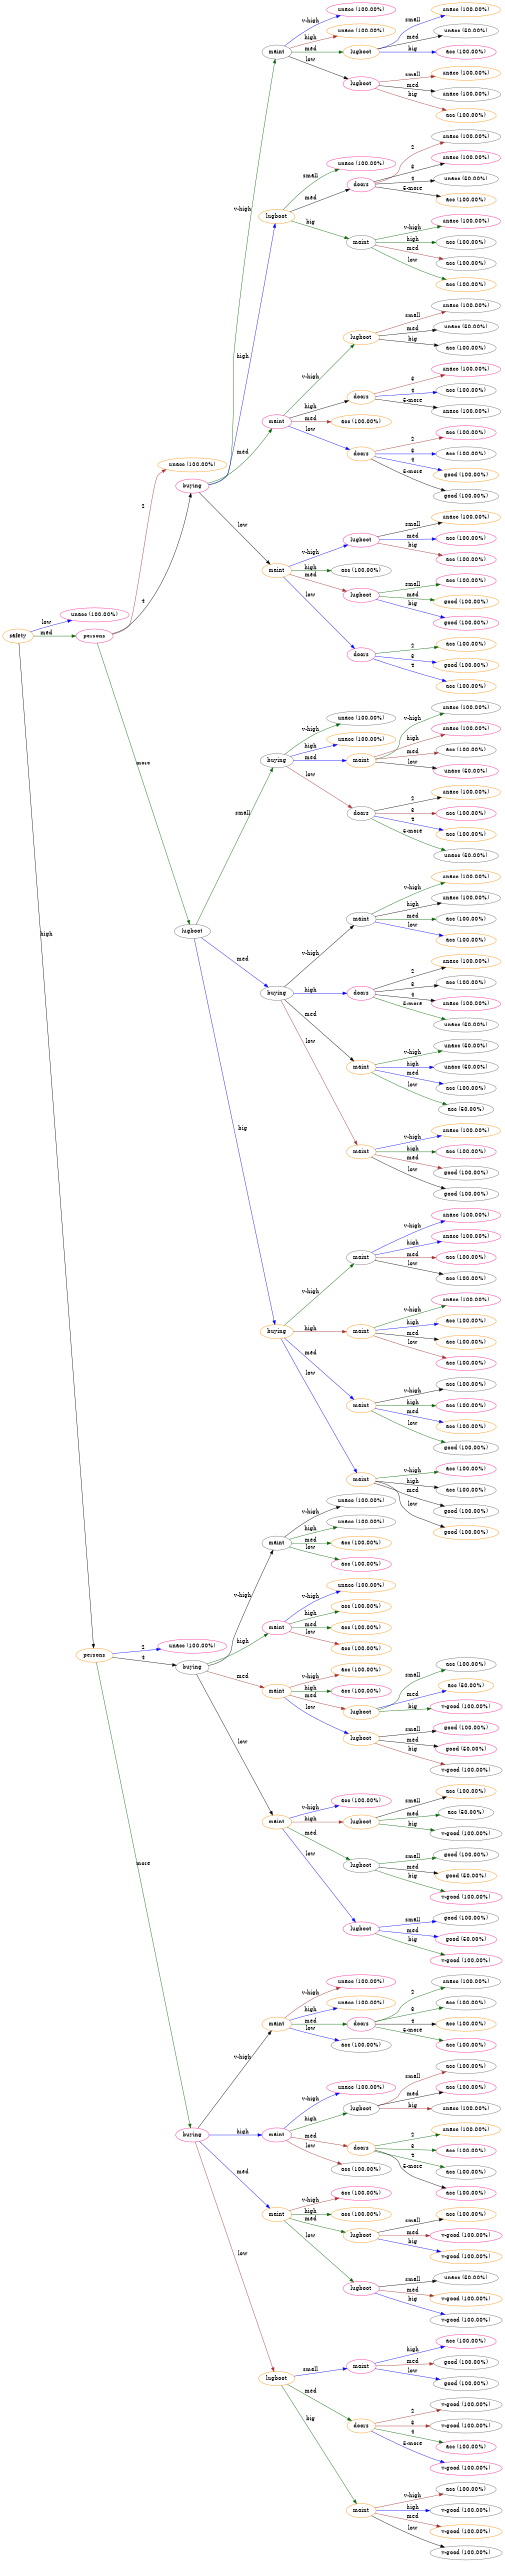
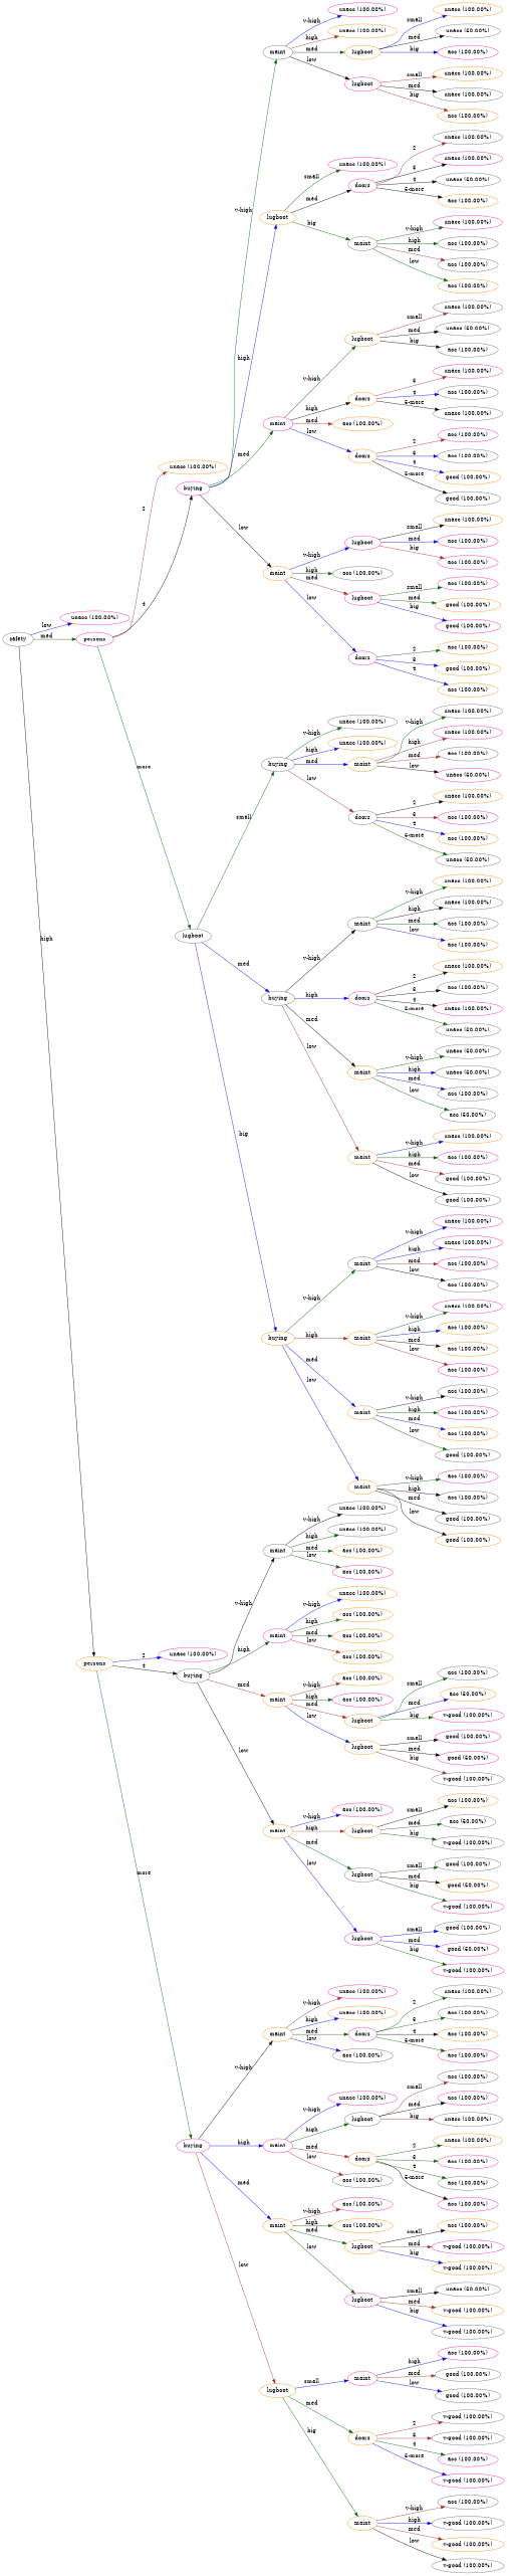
  digraph {
    rankdir=LR
    node [shape=oval color=gray40]
    edge [color=darkgreen]
-   n1 [label=safety color=darkorange]
+   n1 [label=safety]
    n2 [label="unacc (100.00%)" color=deeppink]
    n3 [label=persons color=deeppink]
    n4 [label=persons color=darkorange]
    n5 [label="unacc (100.00%)" color=darkorange]
    n6 [label=buying color=deeppink]
    n7 [label=lugboot]
    n8 [label=maint]
    n9 [label=lugboot color=darkorange]
    n10 [label=maint color=deeppink]
    n11 [label=maint color=darkorange]
    n12 [label="unacc (100.00%)" color=deeppink]
    n13 [label="unacc (100.00%)" color=darkorange]
    n14 [label=lugboot color=darkorange]
    n15 [label=lugboot color=deeppink]
    n16 [label="unacc (100.00%)" color=darkorange]
    n17 [label="unacc (50.00%)"]
    n18 [label="acc (100.00%)" color=deeppink]
    n19 [label="unacc (100.00%)" color=darkorange]
    n20 [label="unacc (100.00%)"]
    n21 [label="acc (100.00%)" color=darkorange]
    n22 [label="unacc (100.00%)" color=deeppink]
    n23 [label=doors color=deeppink]
    n24 [label=maint]
    n25 [label="unacc (100.00%)"]
    n26 [label="unacc (100.00%)" color=deeppink]
    n27 [label="unacc (50.00%)"]
    n28 [label="acc (100.00%)" color=darkorange]
    n29 [label="unacc (100.00%)" color=deeppink]
    n30 [label="acc (100.00%)"]
    n31 [label="acc (100.00%)"]
    n32 [label="acc (100.00%)" color=darkorange]
    n33 [label=lugboot color=darkorange]
    n34 [label=doors color=darkorange]
    n35 [label="acc (100.00%)" color=darkorange]
    n36 [label=doors color=darkorange]
    n37 [label="unacc (100.00%)"]
    n38 [label="unacc (50.00%)"]
    n39 [label="acc (100.00%)"]
    n40 [label="unacc (100.00%)" color=deeppink]
    n41 [label="acc (100.00%)"]
    n42 [label="unacc (100.00%)"]
    n43 [label="acc (100.00%)" color=deeppink]
    n44 [label="acc (100.00%)"]
    n45 [label="good (100.00%)" color=darkorange]
    n46 [label="good (100.00%)"]
    n47 [label=lugboot color=deeppink]
    n48 [label="acc (100.00%)"]
    n49 [label=lugboot color=deeppink]
    n50 [label=doors color=deeppink]
    n51 [label="unacc (100.00%)" color=darkorange]
    n52 [label="acc (100.00%)" color=deeppink]
    n53 [label="acc (100.00%)" color=deeppink]
    n54 [label="acc (100.00%)" color=deeppink]
    n55 [label="good (100.00%)" color=darkorange]
    n56 [label="good (100.00%)" color=deeppink]
    n57 [label="acc (100.00%)" color=darkorange]
    n58 [label="good (100.00%)" color=darkorange]
    n59 [label="acc (100.00%)" color=darkorange]
    n60 [label=buying]
    n61 [label=buying]
    n62 [label=buying color=darkorange]
    n63 [label="unacc (100.00%)"]
    n64 [label="unacc (100.00%)" color=darkorange]
    n65 [label=maint color=darkorange]
    n66 [label=doors]
    n67 [label="unacc (100.00%)"]
    n68 [label="unacc (100.00%)" color=deeppink]
    n69 [label="acc (100.00%)"]
    n70 [label="unacc (50.00%)" color=deeppink]
    n71 [label="unacc (100.00%)" color=darkorange]
    n72 [label="acc (100.00%)" color=deeppink]
    n73 [label="acc (100.00%)" color=darkorange]
    n74 [label="unacc (50.00%)"]
    n75 [label=maint]
    n76 [label=doors color=deeppink]
    n77 [label=maint color=darkorange]
    n78 [label=maint color=darkorange]
    n79 [label="unacc (100.00%)" color=darkorange]
    n80 [label="unacc (100.00%)"]
    n81 [label="acc (100.00%)"]
    n82 [label="acc (100.00%)" color=darkorange]
    n83 [label="unacc (100.00%)" color=darkorange]
    n84 [label="acc (100.00%)"]
    n85 [label="unacc (100.00%)" color=deeppink]
    n86 [label="unacc (50.00%)"]
    n87 [label="unacc (50.00%)"]
    n88 [label="unacc (50.00%)"]
    n89 [label="acc (100.00%)"]
    n90 [label="acc (50.00%)"]
    n91 [label="unacc (100.00%)" color=darkorange]
    n92 [label="acc (100.00%)" color=deeppink]
    n93 [label="good (100.00%)"]
    n94 [label="good (100.00%)"]
    n95 [label=maint]
    n96 [label=maint color=darkorange]
    n97 [label=maint color=darkorange]
    n98 [label=maint color=darkorange]
    n99 [label="unacc (100.00%)" color=deeppink]
    n100 [label="unacc (100.00%)" color=deeppink]
    n101 [label="acc (100.00%)" color=deeppink]
    n102 [label="acc (100.00%)"]
    n103 [label="unacc (100.00%)" color=deeppink]
    n104 [label="acc (100.00%)" color=darkorange]
    n105 [label="acc (100.00%)" color=darkorange]
    n106 [label="acc (100.00%)" color=deeppink]
    n107 [label="acc (100.00%)"]
    n108 [label="acc (100.00%)" color=deeppink]
    n109 [label="acc (100.00%)" color=darkorange]
    n110 [label="good (100.00%)"]
    n111 [label="acc (100.00%)" color=deeppink]
    n112 [label="acc (100.00%)"]
    n113 [label="good (100.00%)"]
    n114 [label="good (100.00%)" color=darkorange]
    n115 [label="unacc (100.00%)" color=deeppink]
    n116 [label=buying]
    n117 [label=buying color=deeppink]
    n118 [label=maint]
    n119 [label=maint color=deeppink]
    n120 [label=maint color=darkorange]
    n121 [label=maint color=darkorange]
    n122 [label="unacc (100.00%)"]
    n123 [label="unacc (100.00%)"]
    n124 [label="acc (100.00%)" color=darkorange]
    n125 [label="acc (100.00%)" color=deeppink]
    n126 [label="unacc (100.00%)" color=darkorange]
    n127 [label="acc (100.00%)" color=darkorange]
    n128 [label="acc (100.00%)" color=darkorange]
    n129 [label="acc (100.00%)" color=darkorange]
    n130 [label="acc (100.00%)" color=darkorange]
    n131 [label="acc (100.00%)" color=deeppink]
    n132 [label=lugboot color=darkorange]
    n133 [label=lugboot color=darkorange]
    n134 [label="acc (100.00%)"]
    n135 [label="acc (50.00%)" color=darkorange]
    n136 [label="v-good (100.00%)" color=deeppink]
    n137 [label="good (100.00%)" color=deeppink]
    n138 [label="good (50.00%)" color=deeppink]
    n139 [label="v-good (100.00%)"]
    n140 [label="acc (100.00%)" color=deeppink]
    n141 [label=lugboot color=darkorange]
    n142 [label=lugboot]
    n143 [label=lugboot color=deeppink]
    n144 [label="acc (100.00%)" color=darkorange]
    n145 [label="acc (50.00%)"]
    n146 [label="v-good (100.00%)"]
    n147 [label="good (100.00%)"]
    n148 [label="good (50.00%)" color=darkorange]
    n149 [label="v-good (100.00%)" color=deeppink]
    n150 [label="good (100.00%)"]
    n151 [label="good (50.00%)" color=deeppink]
    n152 [label="v-good (100.00%)" color=deeppink]
    n153 [label=maint color=darkorange]
    n154 [label=maint color=deeppink]
    n155 [label=maint color=darkorange]
    n156 [label=lugboot color=darkorange]
    n157 [label="unacc (100.00%)" color=deeppink]
    n158 [label="unacc (100.00%)" color=darkorange]
    n159 [label=doors color=deeppink]
    n160 [label="acc (100.00%)"]
    n161 [label="unacc (100.00%)"]
    n162 [label="acc (100.00%)"]
    n163 [label="acc (100.00%)" color=darkorange]
    n164 [label="acc (100.00%)" color=deeppink]
    n165 [label="unacc (100.00%)" color=deeppink]
    n166 [label=lugboot]
    n167 [label=doors color=darkorange]
    n168 [label="acc (100.00%)"]
    n169 [label="acc (100.00%)"]
    n170 [label="acc (100.00%)" color=deeppink]
    n171 [label="unacc (100.00%)"]
    n172 [label="unacc (100.00%)" color=darkorange]
    n173 [label="acc (100.00%)" color=deeppink]
    n174 [label="acc (100.00%)"]
    n175 [label="acc (100.00%)" color=deeppink]
    n176 [label="acc (100.00%)" color=deeppink]
    n177 [label="acc (100.00%)" color=darkorange]
    n178 [label=lugboot color=darkorange]
    n179 [label=lugboot color=deeppink]
    n180 [label="acc (100.00%)" color=darkorange]
    n181 [label="v-good (100.00%)" color=deeppink]
    n182 [label="v-good (100.00%)" color=darkorange]
    n183 [label="unacc (50.00%)"]
    n184 [label="v-good (100.00%)" color=darkorange]
    n185 [label="v-good (100.00%)"]
    n186 [label=maint color=deeppink]
    n187 [label=doors color=darkorange]
    n188 [label=maint color=darkorange]
    n189 [label="acc (100.00%)" color=deeppink]
    n190 [label="good (100.00%)"]
    n191 [label="good (100.00%)"]
    n192 [label="v-good (100.00%)"]
    n193 [label="v-good (100.00%)"]
    n194 [label="acc (100.00%)" color=deeppink]
    n195 [label="v-good (100.00%)" color=deeppink]
    n196 [label="acc (100.00%)"]
    n197 [label="v-good (100.00%)"]
    n198 [label="v-good (100.00%)" color=darkorange]
    n199 [label="v-good (100.00%)"]
    n1 -> n2 [label=low color=blue]
    n1 -> n3 [label=med]
    n1 -> n4 [label=high color=black]
    n3 -> n5 [label=2 color=brown]
    n3 -> n6 [label=4 color=black]
    n3 -> n7 [label=more]
    n4 -> n115 [label=2 color=blue]
    n4 -> n116 [label=4 color=black]
    n4 -> n117 [label=more]
    n6 -> n8 [label="v-high"]
    n6 -> n9 [label=high color=blue]
    n6 -> n10 [label=med]
    n6 -> n11 [label=low color=black]
    n7 -> n60 [label=small]
    n7 -> n61 [label=med color=blue]
    n7 -> n62 [label=big color=blue]
    n8 -> n12 [label="v-high" color=blue]
    n8 -> n13 [label=high color=brown]
    n8 -> n14 [label=med]
    n8 -> n15 [label=low color=black]
    n9 -> n22 [label=small]
    n9 -> n23 [label=med color=black]
    n9 -> n24 [label=big]
    n10 -> n33 [label="v-high"]
    n10 -> n34 [label=high color=black]
    n10 -> n35 [label=med color=brown]
    n10 -> n36 [label=low color=blue]
    n11 -> n47 [label="v-high" color=blue]
    n11 -> n48 [label=high]
    n11 -> n49 [label=med color=brown]
    n11 -> n50 [label=low color=blue]
    n14 -> n16 [label=small color=blue]
    n14 -> n17 [label=med color=black]
    n14 -> n18 [label=big color=blue]
    n15 -> n19 [label=small color=brown]
    n15 -> n20 [label=med color=black]
    n15 -> n21 [label=big color=brown]
    n23 -> n25 [label=2 color=brown]
    n23 -> n26 [label=3 color=black]
    n23 -> n27 [label=4 color=black]
    n23 -> n28 [label="5-more" color=black]
    n24 -> n29 [label="v-high"]
    n24 -> n30 [label=high]
    n24 -> n31 [label=med color=brown]
    n24 -> n32 [label=low]
    n33 -> n37 [label=small color=brown]
    n33 -> n38 [label=med color=black]
    n33 -> n39 [label=big color=black]
    n34 -> n40 [label=3 color=brown]
    n34 -> n41 [label=4 color=blue]
    n34 -> n42 [label="5-more" color=black]
    n36 -> n43 [label=2 color=brown]
    n36 -> n44 [label=3 color=blue]
    n36 -> n45 [label=4 color=blue]
    n36 -> n46 [label="5-more" color=black]
    n47 -> n51 [label=small color=black]
    n47 -> n52 [label=med color=blue]
    n47 -> n53 [label=big color=brown]
    n49 -> n54 [label=small]
    n49 -> n55 [label=med]
    n49 -> n56 [label=big color=blue]
    n50 -> n57 [label=2]
    n50 -> n58 [label=3 color=blue]
    n50 -> n59 [label=4 color=blue]
    n60 -> n63 [label="v-high"]
    n60 -> n64 [label=high color=blue]
    n60 -> n65 [label=med color=blue]
    n60 -> n66 [label=low color=brown]
    n61 -> n75 [label="v-high" color=black]
    n61 -> n76 [label=high color=blue]
    n61 -> n77 [label=med color=black]
    n61 -> n78 [label=low color=brown]
    n62 -> n95 [label="v-high"]
    n62 -> n96 [label=high color=brown]
    n62 -> n97 [label=med color=blue]
    n62 -> n98 [label=low color=blue]
    n65 -> n67 [label="v-high"]
    n65 -> n68 [label=high color=brown]
    n65 -> n69 [label=med color=brown]
    n65 -> n70 [label=low color=black]
    n66 -> n71 [label=2 color=black]
    n66 -> n72 [label=3 color=brown]
    n66 -> n73 [label=4 color=blue]
    n66 -> n74 [label="5-more"]
    n75 -> n79 [label="v-high"]
    n75 -> n80 [label=high color=black]
    n75 -> n81 [label=med]
    n75 -> n82 [label=low color=blue]
    n76 -> n83 [label=2 color=black]
    n76 -> n84 [label=3 color=black]
    n76 -> n85 [label=4 color=black]
    n76 -> n86 [label="5-more"]
    n77 -> n87 [label="v-high"]
    n77 -> n88 [label=high color=blue]
    n77 -> n89 [label=med color=blue]
    n77 -> n90 [label=low]
    n78 -> n91 [label="v-high" color=blue]
    n78 -> n92 [label=high]
    n78 -> n93 [label=med color=brown]
    n78 -> n94 [label=low color=black]
    n95 -> n99 [label="v-high" color=blue]
    n95 -> n100 [label=high color=blue]
    n95 -> n101 [label=med color=brown]
    n95 -> n102 [label=low color=black]
    n96 -> n103 [label="v-high"]
    n96 -> n104 [label=high color=blue]
    n96 -> n105 [label=med color=black]
    n96 -> n106 [label=low color=brown]
    n97 -> n107 [label="v-high" color=black]
    n97 -> n108 [label=high]
    n97 -> n109 [label=med color=blue]
    n97 -> n110 [label=low]
    n98 -> n111 [label="v-high"]
    n98 -> n112 [label=high color=black]
    n98 -> n113 [label=med color=black]
    n98 -> n114 [label=low color=black]
    n116 -> n118 [label="v-high" color=black]
    n116 -> n119 [label=high]
    n116 -> n120 [label=med color=brown]
    n116 -> n121 [label=low color=black]
    n117 -> n153 [label="v-high" color=black]
    n117 -> n154 [label=high color=blue]
    n117 -> n155 [label=med color=blue]
    n117 -> n156 [label=low color=brown]
    n118 -> n122 [label="v-high" color=black]
    n118 -> n123 [label=high]
    n118 -> n124 [label=med]
    n118 -> n125 [label=low]
    n119 -> n126 [label="v-high" color=blue]
    n119 -> n127 [label=high]
    n119 -> n128 [label=med]
    n119 -> n129 [label=low color=brown]
    n120 -> n130 [label="v-high" color=brown]
    n120 -> n131 [label=high]
    n120 -> n132 [label=med color=brown]
    n120 -> n133 [label=low color=blue]
    n121 -> n140 [label="v-high" color=blue]
    n121 -> n141 [label=high color=brown]
    n121 -> n142 [label=med]
    n121 -> n143 [label=low color=blue]
    n132 -> n134 [label=small]
    n132 -> n135 [label=med color=blue]
    n132 -> n136 [label=big]
    n133 -> n137 [label=small color=black]
    n133 -> n138 [label=med color=black]
    n133 -> n139 [label=big color=brown]
    n141 -> n144 [label=small color=black]
    n141 -> n145 [label=med]
    n141 -> n146 [label=big]
    n142 -> n147 [label=small]
    n142 -> n148 [label=med color=black]
    n142 -> n149 [label=big]
    n143 -> n150 [label=small color=blue]
    n143 -> n151 [label=med color=blue]
    n143 -> n152 [label=big]
    n153 -> n157 [label="v-high" color=brown]
    n153 -> n158 [label=high color=blue]
    n153 -> n159 [label=med]
    n153 -> n160 [label=low color=blue]
    n154 -> n165 [label="v-high" color=blue]
    n154 -> n166 [label=high]
    n154 -> n167 [label=med color=brown]
    n154 -> n168 [label=low color=brown]
    n155 -> n176 [label="v-high" color=brown]
    n155 -> n177 [label=high]
    n155 -> n178 [label=med]
    n155 -> n179 [label=low]
    n156 -> n186 [label=small color=blue]
    n156 -> n187 [label=med]
    n156 -> n188 [label=big]
    n159 -> n161 [label=2]
    n159 -> n162 [label=3]
    n159 -> n163 [label=4 color=black]
    n159 -> n164 [label="5-more"]
    n166 -> n169 [label=small color=brown]
    n166 -> n170 [label=med color=black]
    n166 -> n171 [label=big color=brown]
    n167 -> n172 [label=2]
    n167 -> n173 [label=3]
    n167 -> n174 [label=4]
    n167 -> n175 [label="5-more" color=black]
    n178 -> n180 [label=small color=black]
    n178 -> n181 [label=med color=brown]
    n178 -> n182 [label=big color=blue]
    n179 -> n183 [label=small color=black]
    n179 -> n184 [label=med color=brown]
    n179 -> n185 [label=big color=blue]
    n186 -> n189 [label=high color=blue]
    n186 -> n190 [label=med color=brown]
    n186 -> n191 [label=low color=blue]
    n187 -> n192 [label=2 color=brown]
    n187 -> n193 [label=3 color=brown]
    n187 -> n194 [label=4]
    n187 -> n195 [label="5-more" color=blue]
    n188 -> n196 [label="v-high" color=brown]
    n188 -> n197 [label=high color=blue]
    n188 -> n198 [label=med color=brown]
    n188 -> n199 [label=low color=black]
  }
